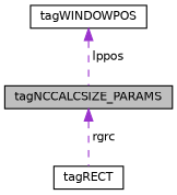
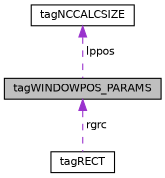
  digraph {
    node [color=black fillcolor=white fontname=Helvetica fontsize=10 shape=record style=filled]
    edge [color=darkorchid3 dir=back fontname=Helvetica fontsize=10 labelfontname=Helvetica labelfontsize=10 style=dashed]
-   n1 [fillcolor=grey75 fontcolor=black height=0.2 label=tagNCCALCSIZE_PARAMS width=0.4]
+   n1 [fillcolor=grey75 fontcolor=black height=0.2 label=tagWINDOWPOS_PARAMS width=0.4]
    n2 [height=0.2 label=tagRECT width=0.4]
-   n3 [height=0.2 label=tagWINDOWPOS width=0.4]
+   n3 [height=0.2 label=tagNCCALCSIZE width=0.4]
    n1 -> n2 [label=" rgrc"]
    n3 -> n1 [label=" lppos"]
  }
